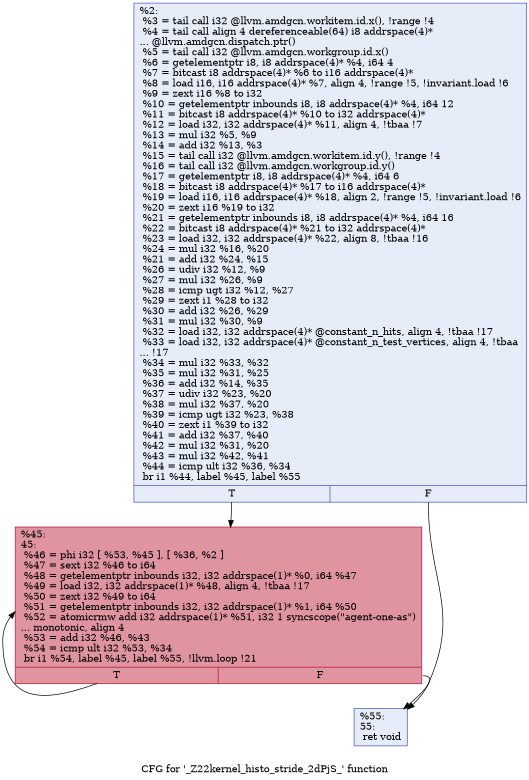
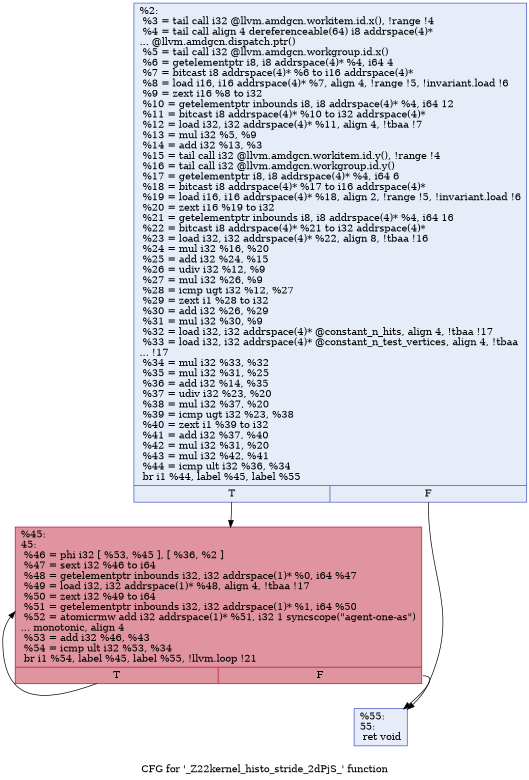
  digraph {
    label="CFG for '_Z22kernel_histo_stride_2dPjS_' function"
    node [color="#3d50c3ff" fillcolor="#c7d7f070" shape=record style=filled]
    edge [tailport=s0]
-   n1 [label="{%2:\l  %3 = tail call i32 @llvm.amdgcn.workitem.id.x(), !range !4\l  %4 = tail call align 4 dereferenceable(64) i8 addrspace(4)*\l... @llvm.amdgcn.dispatch.ptr()\l  %5 = tail call i32 @llvm.amdgcn.workgroup.id.x()\l  %6 = getelementptr i8, i8 addrspace(4)* %4, i64 4\l  %7 = bitcast i8 addrspace(4)* %6 to i16 addrspace(4)*\l  %8 = load i16, i16 addrspace(4)* %7, align 4, !range !5, !invariant.load !6\l  %9 = zext i16 %8 to i32\l  %10 = getelementptr inbounds i8, i8 addrspace(4)* %4, i64 12\l  %11 = bitcast i8 addrspace(4)* %10 to i32 addrspace(4)*\l  %12 = load i32, i32 addrspace(4)* %11, align 4, !tbaa !7\l  %13 = mul i32 %5, %9\l  %14 = add i32 %13, %3\l  %15 = tail call i32 @llvm.amdgcn.workitem.id.y(), !range !4\l  %16 = tail call i32 @llvm.amdgcn.workgroup.id.y()\l  %17 = getelementptr i8, i8 addrspace(4)* %4, i64 6\l  %18 = bitcast i8 addrspace(4)* %17 to i16 addrspace(4)*\l  %19 = load i16, i16 addrspace(4)* %18, align 2, !range !5, !invariant.load !6\l  %20 = zext i16 %19 to i32\l  %21 = getelementptr inbounds i8, i8 addrspace(4)* %4, i64 16\l  %22 = bitcast i8 addrspace(4)* %21 to i32 addrspace(4)*\l  %23 = load i32, i32 addrspace(4)* %22, align 8, !tbaa !16\l  %24 = mul i32 %16, %20\l  %21 = add i32 %24, %15\l  %26 = udiv i32 %12, %9\l  %27 = mul i32 %26, %9\l  %28 = icmp ugt i32 %12, %27\l  %29 = zext i1 %28 to i32\l  %30 = add i32 %26, %29\l  %31 = mul i32 %30, %9\l  %32 = load i32, i32 addrspace(4)* @constant_n_hits, align 4, !tbaa !17\l  %33 = load i32, i32 addrspace(4)* @constant_n_test_vertices, align 4, !tbaa\l... !17\l  %34 = mul i32 %33, %32\l  %35 = mul i32 %31, %25\l  %36 = add i32 %14, %35\l  %37 = udiv i32 %23, %20\l  %38 = mul i32 %37, %20\l  %39 = icmp ugt i32 %23, %38\l  %40 = zext i1 %39 to i32\l  %41 = add i32 %37, %40\l  %42 = mul i32 %31, %20\l  %43 = mul i32 %42, %41\l  %44 = icmp ult i32 %36, %34\l  br i1 %44, label %45, label %55\l|{<s0>T|<s1>F}}"]
+   n1 [label="{%2:\l  %3 = tail call i32 @llvm.amdgcn.workitem.id.x(), !range !4\l  %4 = tail call align 4 dereferenceable(64) i8 addrspace(4)*\l... @llvm.amdgcn.dispatch.ptr()\l  %5 = tail call i32 @llvm.amdgcn.workgroup.id.x()\l  %6 = getelementptr i8, i8 addrspace(4)* %4, i64 4\l  %7 = bitcast i8 addrspace(4)* %6 to i16 addrspace(4)*\l  %8 = load i16, i16 addrspace(4)* %7, align 4, !range !5, !invariant.load !6\l  %9 = zext i16 %8 to i32\l  %10 = getelementptr inbounds i8, i8 addrspace(4)* %4, i64 12\l  %11 = bitcast i8 addrspace(4)* %10 to i32 addrspace(4)*\l  %12 = load i32, i32 addrspace(4)* %11, align 4, !tbaa !7\l  %13 = mul i32 %5, %9\l  %14 = add i32 %13, %3\l  %15 = tail call i32 @llvm.amdgcn.workitem.id.y(), !range !4\l  %16 = tail call i32 @llvm.amdgcn.workgroup.id.y()\l  %17 = getelementptr i8, i8 addrspace(4)* %4, i64 6\l  %18 = bitcast i8 addrspace(4)* %17 to i16 addrspace(4)*\l  %19 = load i16, i16 addrspace(4)* %18, align 2, !range !5, !invariant.load !6\l  %20 = zext i16 %19 to i32\l  %21 = getelementptr inbounds i8, i8 addrspace(4)* %4, i64 16\l  %22 = bitcast i8 addrspace(4)* %21 to i32 addrspace(4)*\l  %23 = load i32, i32 addrspace(4)* %22, align 8, !tbaa !16\l  %24 = mul i32 %16, %20\l  %25 = add i32 %24, %15\l  %26 = udiv i32 %12, %9\l  %27 = mul i32 %26, %9\l  %28 = icmp ugt i32 %12, %27\l  %29 = zext i1 %28 to i32\l  %30 = add i32 %26, %29\l  %31 = mul i32 %30, %9\l  %32 = load i32, i32 addrspace(4)* @constant_n_hits, align 4, !tbaa !17\l  %33 = load i32, i32 addrspace(4)* @constant_n_test_vertices, align 4, !tbaa\l... !17\l  %34 = mul i32 %33, %32\l  %35 = mul i32 %31, %25\l  %36 = add i32 %14, %35\l  %37 = udiv i32 %23, %20\l  %38 = mul i32 %37, %20\l  %39 = icmp ugt i32 %23, %38\l  %40 = zext i1 %39 to i32\l  %41 = add i32 %37, %40\l  %42 = mul i32 %31, %20\l  %43 = mul i32 %42, %41\l  %44 = icmp ult i32 %36, %34\l  br i1 %44, label %45, label %55\l|{<s0>T|<s1>F}}"]
    n2 [color="#b70d28ff" fillcolor="#b70d2870" label="{%45:\l45:                                               \l  %46 = phi i32 [ %53, %45 ], [ %36, %2 ]\l  %47 = sext i32 %46 to i64\l  %48 = getelementptr inbounds i32, i32 addrspace(1)* %0, i64 %47\l  %49 = load i32, i32 addrspace(1)* %48, align 4, !tbaa !17\l  %50 = zext i32 %49 to i64\l  %51 = getelementptr inbounds i32, i32 addrspace(1)* %1, i64 %50\l  %52 = atomicrmw add i32 addrspace(1)* %51, i32 1 syncscope(\"agent-one-as\")\l... monotonic, align 4\l  %53 = add i32 %46, %43\l  %54 = icmp ult i32 %53, %34\l  br i1 %54, label %45, label %55, !llvm.loop !21\l|{<s0>T|<s1>F}}"]
    n3 [label="{%55:\l55:                                               \l  ret void\l}"]
    n1 -> n2
    n1 -> n3 [tailport=s1]
    n2 -> n2
    n2 -> n3 [tailport=s1]
  }
